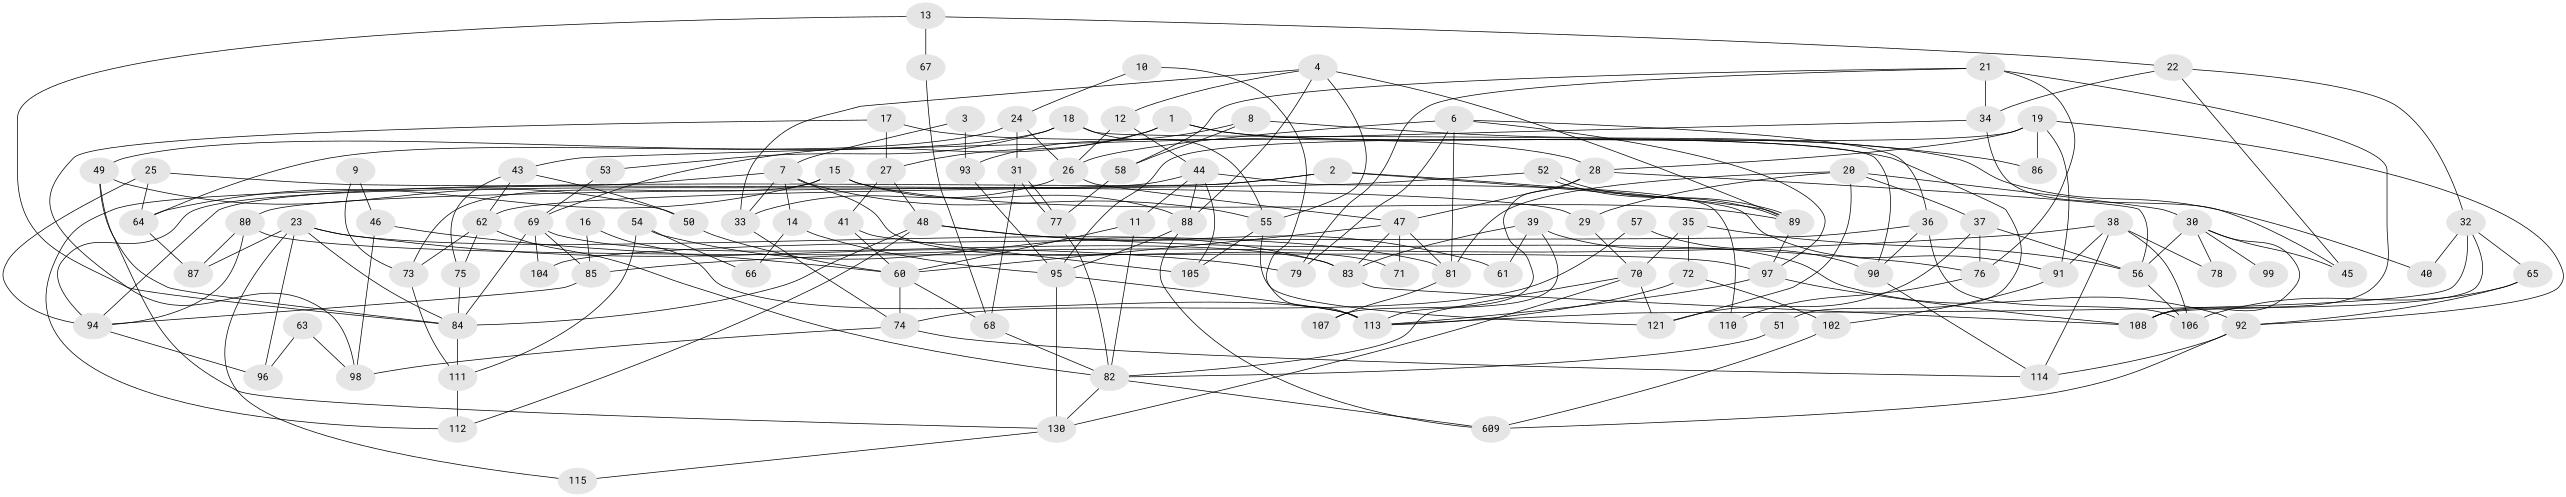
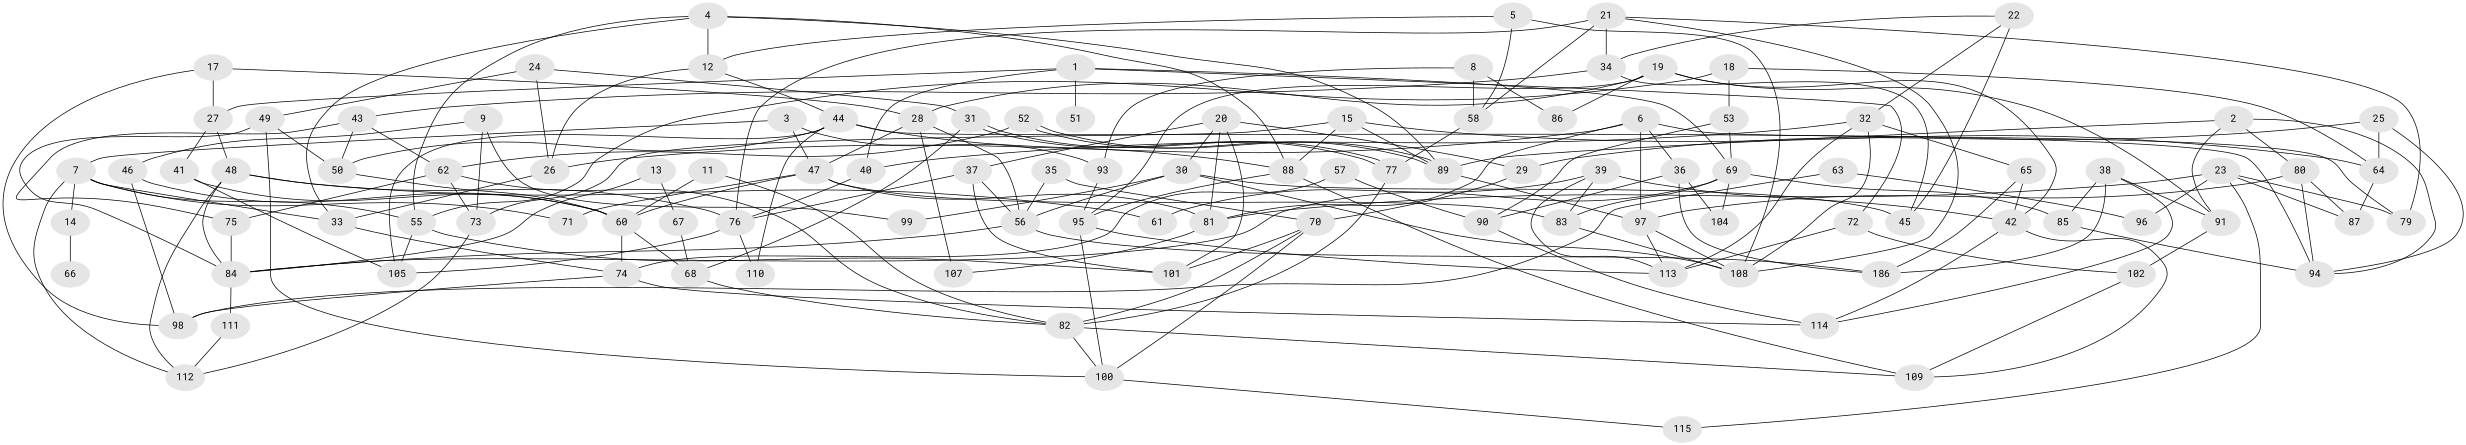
  graph {
    fontname="Roboto Mono"
    node [color=gray90 fontname="Roboto Mono" style=filled]
    edge [fontname="Roboto Mono"]
    1
    27
    40
    51
    69
    72
    41
    48
    76
    82
    84
    85
    104
    83
    113
    102
    2
    80
    89
    91
    94
    97
    87
    3
    7
    47
    93
    33
    55
    14
    71
    112
    81
    60
    95
    4
    12
    88
    26
    44
    74
-   101 [label=121]
+   101
    105
-   109 [label=609]
+   109
+   5
    58
    108
    77
    6
    36
    79
    90
-   106
+   106 [label=186]
    107
    66
    8
    86
    9
    46
    73
    99
    98
    111
-   10
    24
    31
    49
    11
    68
-   100 [label=130]
+   100
    50
    110
    13
    22
    67
    34
    32
    45
    96
    15
    64
-   16
    17
    28
    56
    18
    53
    114
    19
-   92
+   92 [label=42]
    20
    29
    30
    37
    70
-   78
    21
    43
    65
    23
    115
    25
    61
    62
    75
    35
    38
    39
    52
-   54
    57
    63
    1 -- 27
    1 -- 40
    1 -- 51
    1 -- 69
-   35 -- 72
+   1 -- 72
    27 -- 41
    27 -- 48
-   51 -- 82
+   40 -- 76
    69 -- 84
    69 -- 85
    69 -- 104
    69 -- 83
    72 -- 113
    72 -- 102
    41 -- 60
    41 -- 105
    48 -- 76
    48 -- 84
    48 -- 112
    48 -- 61
+   76 -- 105
    76 -- 110
    82 -- 109
    82 -- 100
    84 -- 111
    85 -- 94
    83 -- 108
    102 -- 109
    2 -- 80
    2 -- 89
    2 -- 91
    2 -- 94
    80 -- 94
    80 -- 97
    80 -- 87
    89 -- 97
    91 -- 102
-   94 -- 96
    97 -- 113
    97 -- 108
    3 -- 7
-   26 -- 47
+   3 -- 47
    3 -- 93
    7 -- 33
    7 -- 55
    7 -- 14
    7 -- 71
    7 -- 112
    47 -- 83
    47 -- 71
    47 -- 81
    47 -- 60
    93 -- 95
    33 -- 74
    55 -- 101
    55 -- 105
-   14 -- 95
    14 -- 66
    81 -- 107
    60 -- 74
    60 -- 68
    95 -- 113
    95 -- 100
    4 -- 89
    4 -- 33
    4 -- 55
    4 -- 12
    4 -- 88
    12 -- 26
    12 -- 44
    88 -- 95
    88 -- 109
    26 -- 33
    44 -- 94
    44 -- 88
    44 -- 105
-   44 -- 11
+   44 -- 50
    44 -- 110
    74 -- 98
    74 -- 114
+   5 -- 12
+   5 -- 58
+   5 -- 108
    58 -- 77
    77 -- 82
    6 -- 97
    6 -- 81
    6 -- 26
    6 -- 36
    6 -- 79
    36 -- 104
    36 -- 90
    36 -- 106
    90 -- 114
    8 -- 93
    8 -- 58
    8 -- 86
    9 -- 46
    9 -- 73
+   9 -- 99
    46 -- 60
    46 -- 98
-   73 -- 111
+   73 -- 112
    111 -- 112
-   10 -- 113
-   10 -- 24
    24 -- 26
    24 -- 31
    24 -- 49
    31 -- 77
    31 -- 77
    31 -- 68
    49 -- 84
    49 -- 100
    49 -- 50
    11 -- 82
    11 -- 60
    68 -- 82
    100 -- 115
    50 -- 60
    13 -- 84
-   13 -- 22
    13 -- 67
    22 -- 34
    22 -- 32
    22 -- 45
    67 -- 68
    34 -- 45
    34 -- 43
    32 -- 40
    32 -- 113
    32 -- 108
    32 -- 65
    15 -- 89
    15 -- 88
    15 -- 73
    15 -- 64
    64 -- 87
-   16 -- 85
-   16 -- 113
    17 -- 27
    17 -- 98
    17 -- 28
    28 -- 47
    28 -- 107
    28 -- 56
    56 -- 106
    18 -- 55
-   18 -- 90
+   53 -- 90
    18 -- 64
    18 -- 53
    53 -- 69
    19 -- 91
    19 -- 95
    19 -- 86
    19 -- 28
    19 -- 92
    92 -- 109
    92 -- 114
    20 -- 81
    20 -- 101
    20 -- 29
    20 -- 30
    20 -- 37
    29 -- 70
    30 -- 108
    30 -- 99
    30 -- 45
    30 -- 56
-   30 -- 78
    37 -- 76
    37 -- 101
    37 -- 56
    70 -- 82
    70 -- 101
    70 -- 100
    21 -- 76
    21 -- 58
    21 -- 108
    21 -- 79
    21 -- 34
    43 -- 50
    43 -- 62
    43 -- 75
    65 -- 106
    65 -- 92
-   23 -- 84
+   56 -- 84
    23 -- 87
    23 -- 81
    23 -- 79
    23 -- 96
    23 -- 115
    25 -- 94
    25 -- 64
    25 -- 29
    62 -- 82
    62 -- 73
    62 -- 75
    75 -- 84
    35 -- 56
    35 -- 70
    38 -- 85
    38 -- 91
    38 -- 106
    38 -- 114
-   38 -- 78
    39 -- 83
    39 -- 113
    39 -- 92
    39 -- 61
    52 -- 89
    52 -- 89
    52 -- 62
-   54 -- 83
-   54 -- 66
-   54 -- 111
    57 -- 74
    57 -- 90
    63 -- 98
    63 -- 96
  }
